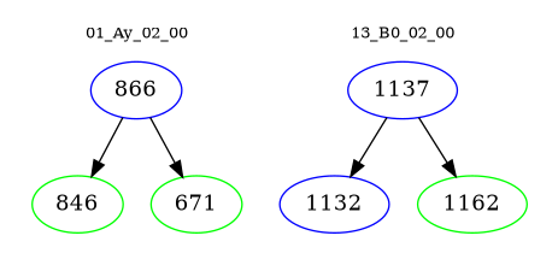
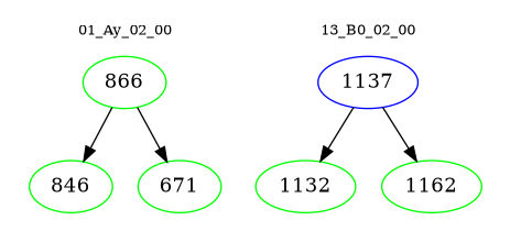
  digraph {
    node [color=blue]
    edge [color=black]
-   n1 [label=866]
+   n1 [color=green label=866]
    n2 [color=green label=846]
    n3 [color=green label=671]
    n4 [label=1137]
-   n5 [label=1132]
+   n5 [color=green label=1132]
    n6 [color=green label=1162]
    subgraph cluster_1 {
      color=white
      fontsize=10
      label="01_Ay_02_00"
      n1
      n2
      n3
    }
    subgraph cluster_2 {
      color=white
      fontsize=10
      label="13_B0_02_00"
      n4
      n5
      n6
    }
    n1 -> n2
    n1 -> n3
    n4 -> n5
    n4 -> n6
  }
